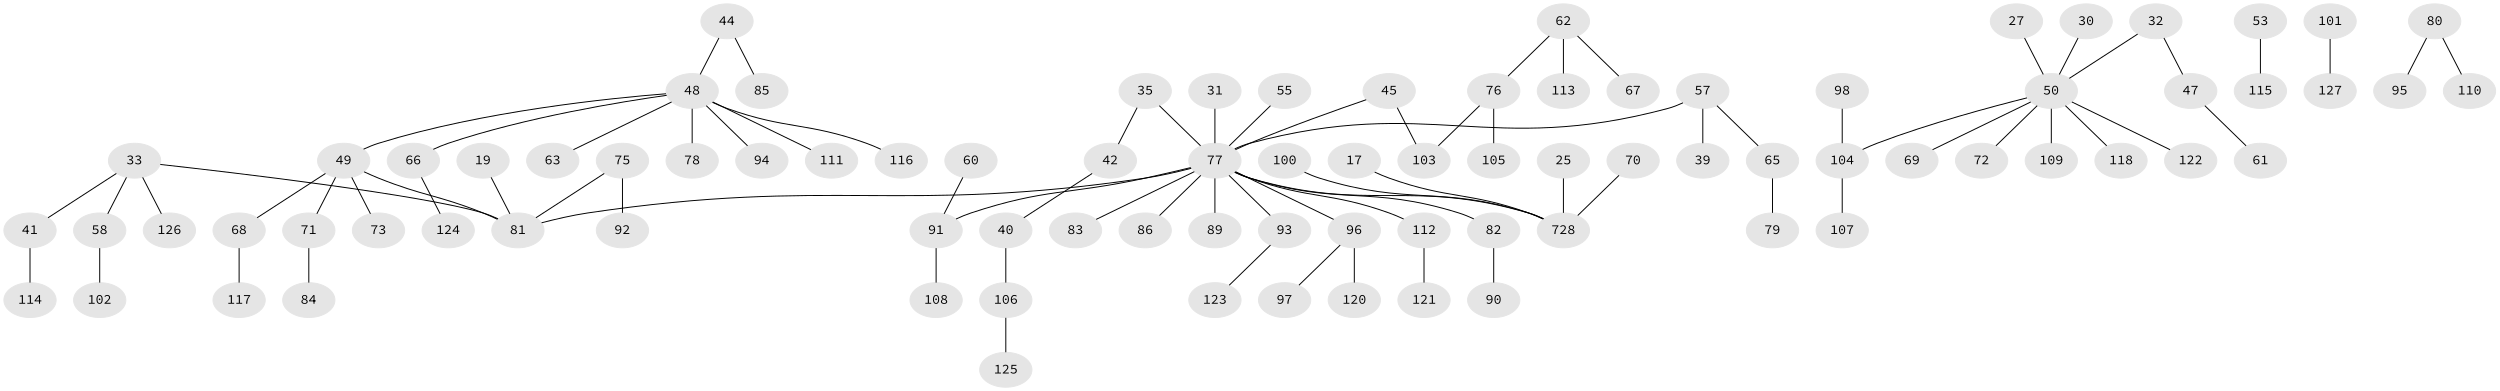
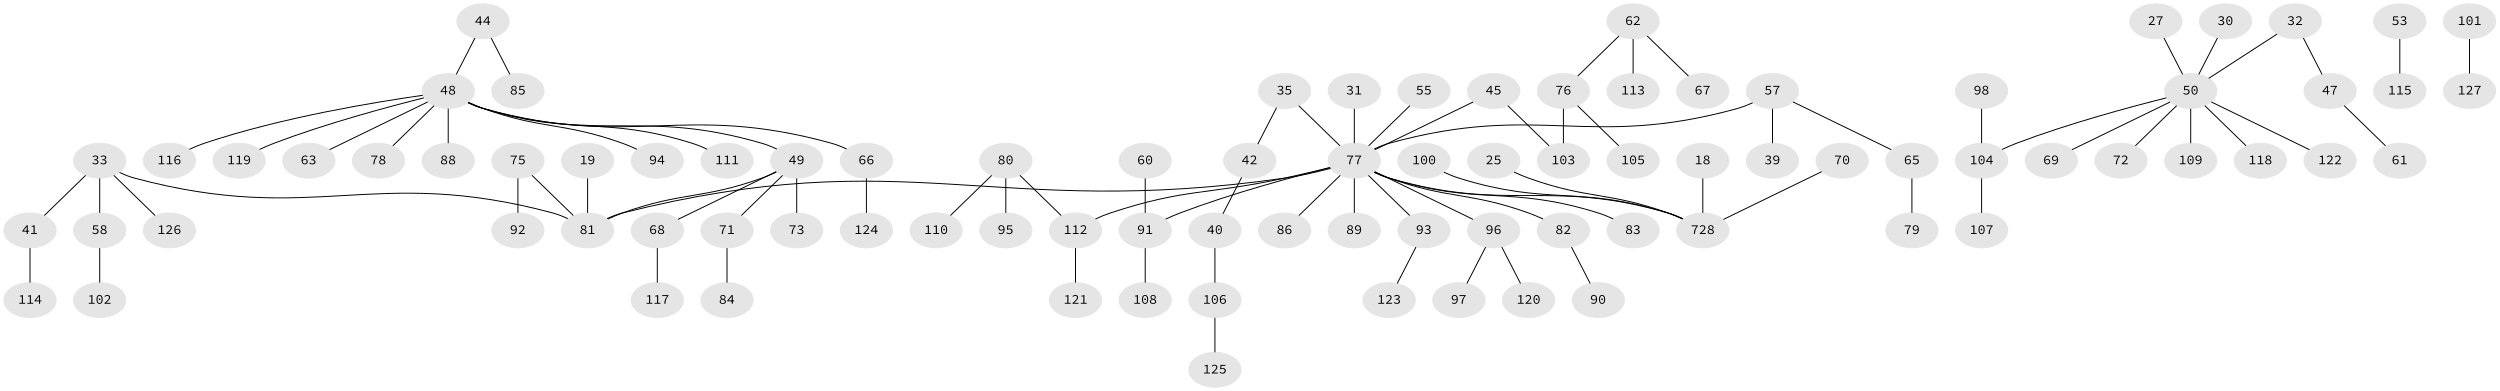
  graph {
    fontname="Source Code Pro"
    node [color=gray90 fontname="Source Code Pro" style=filled]
    edge [fontname="Source Code Pro"]
    n1 [label=728 super="+6+14"]
-   17
+   17 [label=18]
    25
    50 [super="+18+19+23"]
    69
    72
    104 [super="+22"]
    109
    118
    122
    27
    30
    77 [super="+16+11+64+24"]
    81 [super="+2+52"]
    91 [super="+26"]
    82
    83
    86
    89
    93
    96 [super="+74"]
    112 [super="+56"]
    31
    32
    47
    61
    33 [super="+8"]
    41
    58
    126
    114
    102
    35
    42
    n35 [label=40]
    106
    48 [super="+43"]
    49 [super="+40"]
    63
    66
    78
+   88
    94
    111
    116
+   119
    44
    85
    45
    103
    125
    68
    71
    73
    124
    117
    84
    107
    115 [super="+51"]
    53
    55
    57 [super="+21"]
    65 [super="+54"]
    n64 [label=39]
    79
    n66 [label=19]
    108
    60
    62
    67
    76 [super="+37+38"]
    113
    105
    70
    75
    92
    90
    123
    97
    120
    101
    127
    121
    80
    95
    110
    98
    100
    17 -- n1
    25 -- n1
    50 -- 69
    50 -- 72
    50 -- 104
    50 -- 109
    50 -- 118
    50 -- 122
    104 -- 107
    27 -- 50
    30 -- 50
    77 -- n1
    77 -- 81
    77 -- 91
    77 -- 82
    77 -- 83
    77 -- 86
    77 -- 89
    77 -- 93
    77 -- 96
    77 -- 112
    91 -- 108
    82 -- 90
    93 -- 123
    96 -- 97
    96 -- 120
    112 -- 121
    31 -- 77
    32 -- 50
    32 -- 47
    47 -- 61
    33 -- 81
    33 -- 41
    33 -- 58
    33 -- 126
    41 -- 114
    58 -- 102
    35 -- 77
    35 -- 42
    42 -- n35
    n35 -- 106
    106 -- 125
    48 -- 49
    48 -- 63
    48 -- 66
    48 -- 78
+   48 -- 88
    48 -- 94
    48 -- 111
    48 -- 116
+   48 -- 119
    49 -- 81
    49 -- 68
    49 -- 71
    49 -- 73
    66 -- 124
    44 -- 48
    44 -- 85
    45 -- 77
    45 -- 103
    68 -- 117
    71 -- 84
    53 -- 115
    55 -- 77
    57 -- 77
    57 -- 65
    57 -- n64
    65 -- 79
    n66 -- 81
    60 -- 91
    62 -- 67
    62 -- 76
    62 -- 113
    76 -- 103
    76 -- 105
    70 -- n1
    75 -- 81
    75 -- 92
    101 -- 127
+   80 -- 112
    80 -- 95
    80 -- 110
    98 -- 104
    100 -- n1
  }
